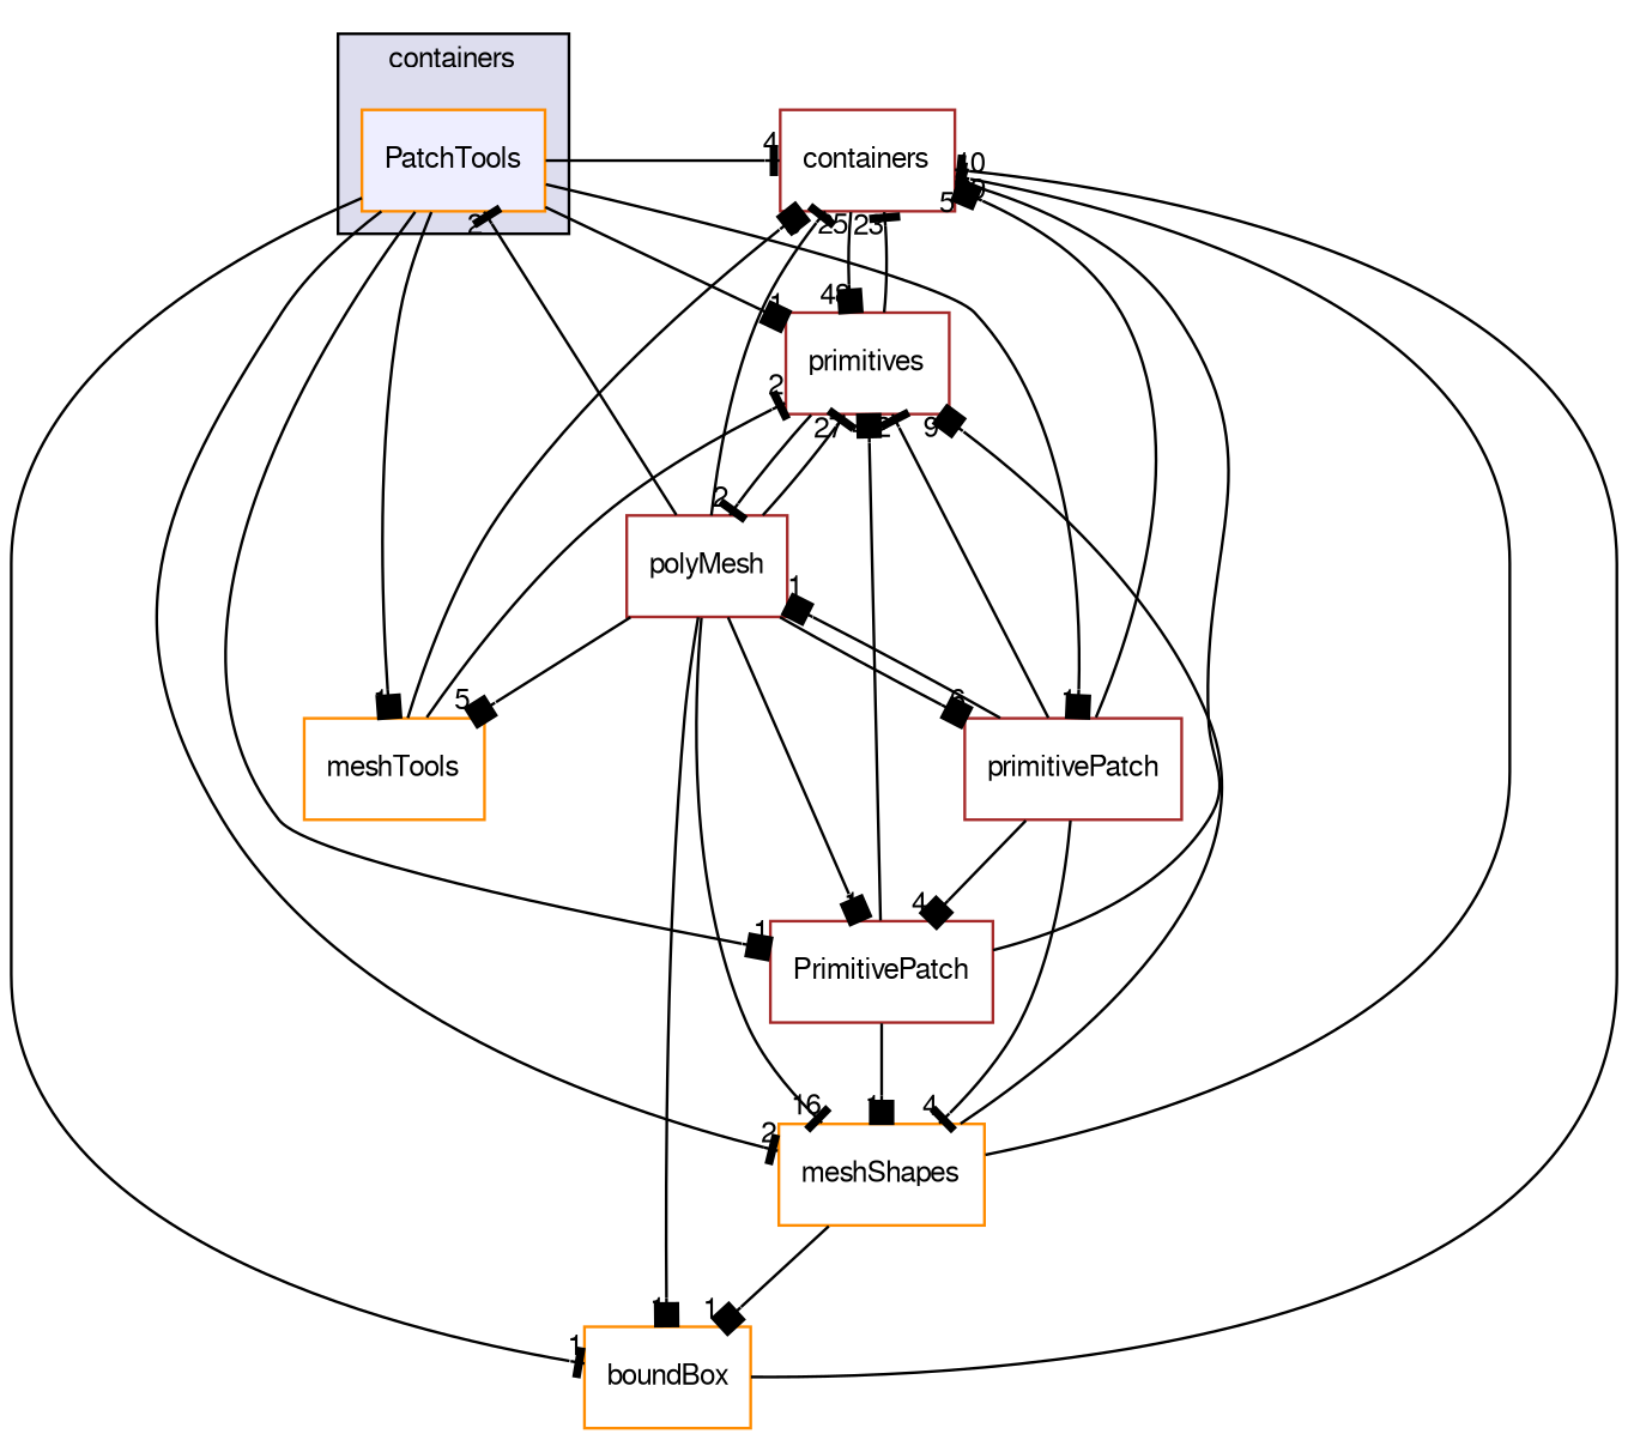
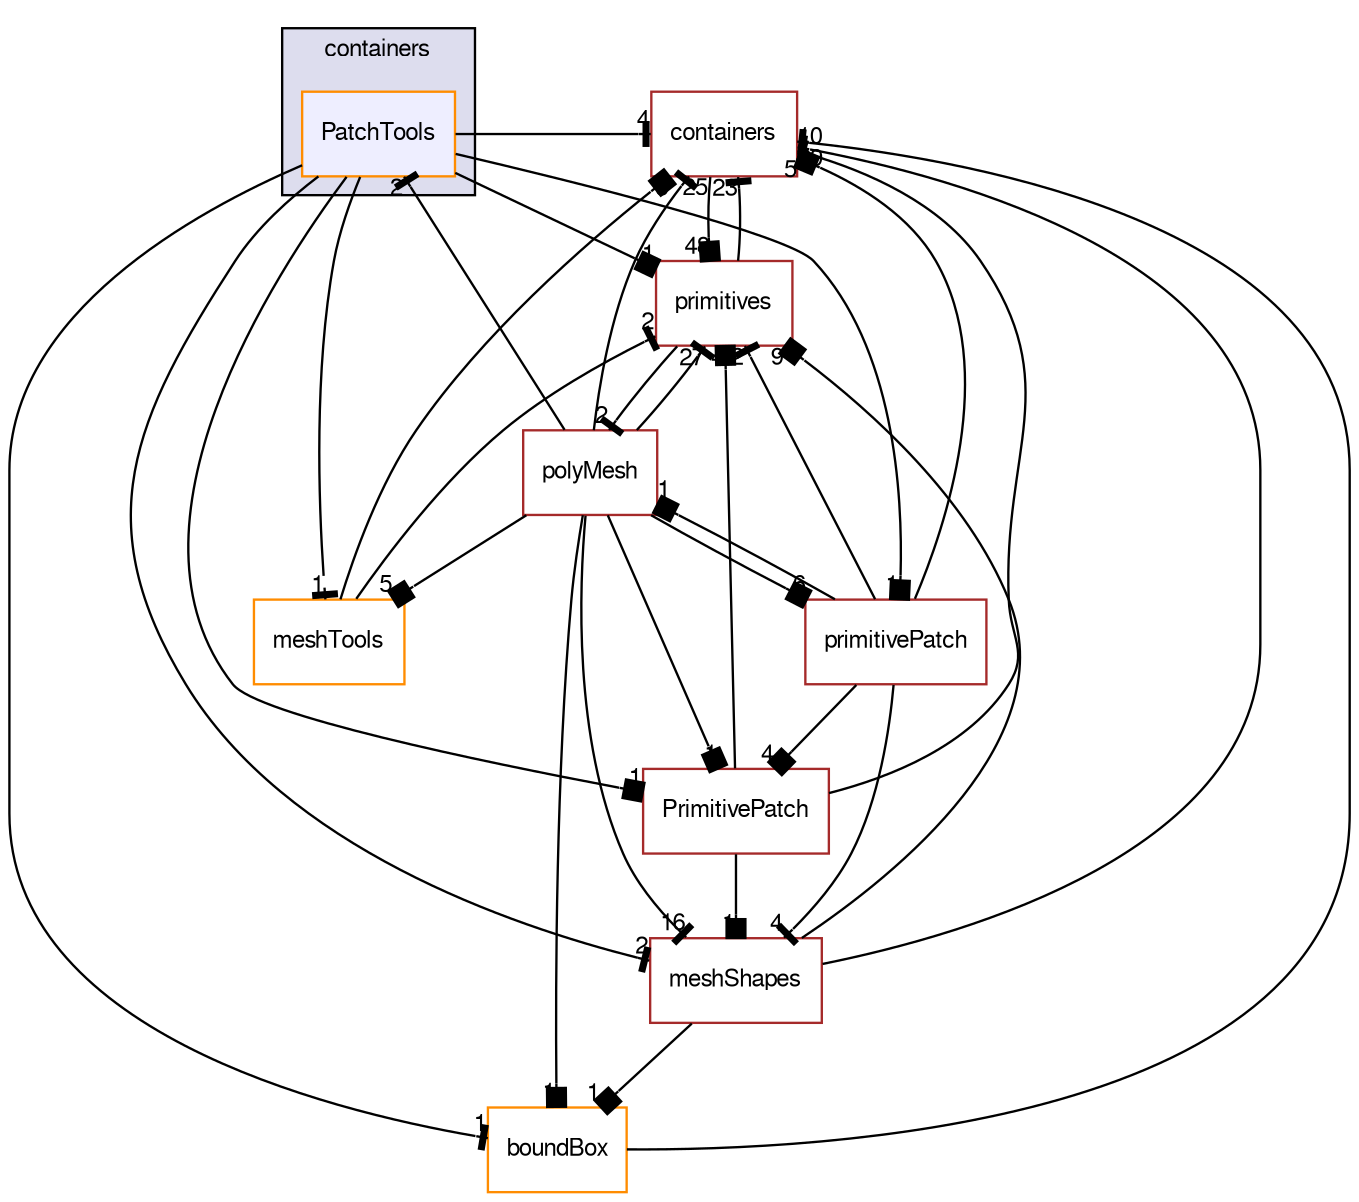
  digraph {
    compound=true
    node [color=brown fontname=FreeSans fontsize=10 shape=box]
    edge [arrowhead=box headlabel=1 labeldistance=1.5 labelfontname=FreeSans labelfontsize=10]
    n1 [color=darkorange fillcolor="#eeeeff" label=PatchTools pencolor=black style=filled]
    n2 [label=containers]
    n3 [label=PrimitivePatch]
    n4 [color=darkorange label=meshTools]
    n5 [color=darkorange label=boundBox]
    n6 [label=primitives]
-   n7 [color=darkorange label=meshShapes]
+   n7 [label=meshShapes]
    n8 [label=primitivePatch]
    n9 [label=polyMesh]
    subgraph cluster_1 {
      bgcolor="#ddddee"
      fontname=FreeSans
      fontsize=10
      label=containers
      pencolor=black
      n1
    }
    n1 -> n2 [arrowhead=tee headlabel=4]
    n1 -> n3
-   n1 -> n4
+   n1 -> n4 [arrowhead=tee]
    n1 -> n5 [arrowhead=tee]
    n1 -> n6
    n1 -> n7 [arrowhead=tee headlabel=2]
    n1 -> n8
    n2 -> n6 [headlabel=48]
    n3 -> n2 [arrowhead=tee headlabel=10]
    n3 -> n6 [headlabel=4]
    n3 -> n7
    n4 -> n2 [headlabel=3]
    n4 -> n6 [arrowhead=tee headlabel=2]
    n5 -> n2 [arrowhead=tee]
    n6 -> n2 [arrowhead=tee headlabel=23]
    n6 -> n9 [arrowhead=tee headlabel=2]
    n7 -> n2 [arrowhead=tee headlabel=29]
    n7 -> n5
    n7 -> n6 [headlabel=9]
    n8 -> n2 [headlabel=5]
    n8 -> n3 [headlabel=4]
    n8 -> n6 [arrowhead=tee headlabel=2]
    n8 -> n7 [arrowhead=tee headlabel=4]
    n8 -> n9
    n9 -> n1 [arrowhead=tee headlabel=2]
    n9 -> n2 [arrowhead=tee headlabel=25]
    n9 -> n3
    n9 -> n4 [headlabel=5]
    n9 -> n5
    n9 -> n6 [arrowhead=tee headlabel=27]
    n9 -> n7 [arrowhead=tee headlabel=16]
    n9 -> n8 [headlabel=6]
  }
